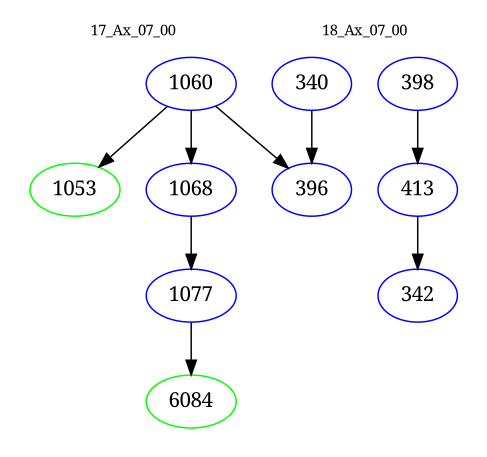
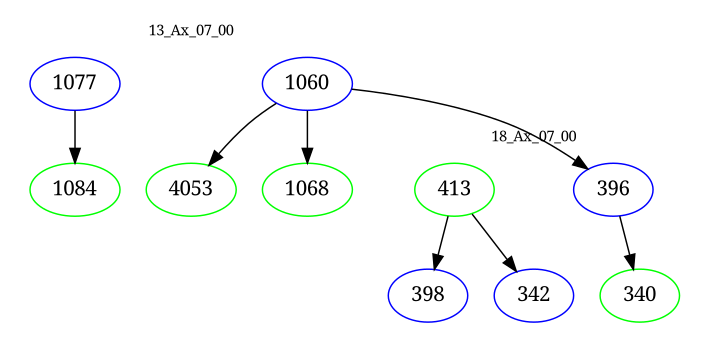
  digraph {
    fontname="Noto Serif"
    node [color=blue fontname="Noto Serif"]
    edge [color=black fontname="Noto Serif"]
    n1 [label=1060]
-   n2 [color=green label=1053]
-   n3 [label=1068]
+   n2 [color=green label=4053]
+   n3 [color=green label=1068]
    n4 [label=1077]
-   n5 [color=green label=6084]
+   n5 [color=green label=1084]
    n6 [label=398]
    n7 [label=396]
-   n8 [label=413]
-   n9 [label=340]
+   n8 [color=green label=413]
+   n9 [color=green label=340]
    n10 [label=342]
    subgraph cluster_1 {
      color=white
      fontsize=10
-     label="17_Ax_07_00"
+     label="13_Ax_07_00"
      n1
      n2
      n3
      n4
      n5
    }
    subgraph cluster_2 {
      color=white
      fontsize=10
      label="18_Ax_07_00"
      n6
      n7
      n8
      n9
      n10
    }
    n1 -> n2
    n1 -> n3
    n1 -> n7
-   n3 -> n4
    n4 -> n5
-   n6 -> n8
-   n9 -> n7
+   n8 -> n6
+   n7 -> n9
    n8 -> n10
  }
